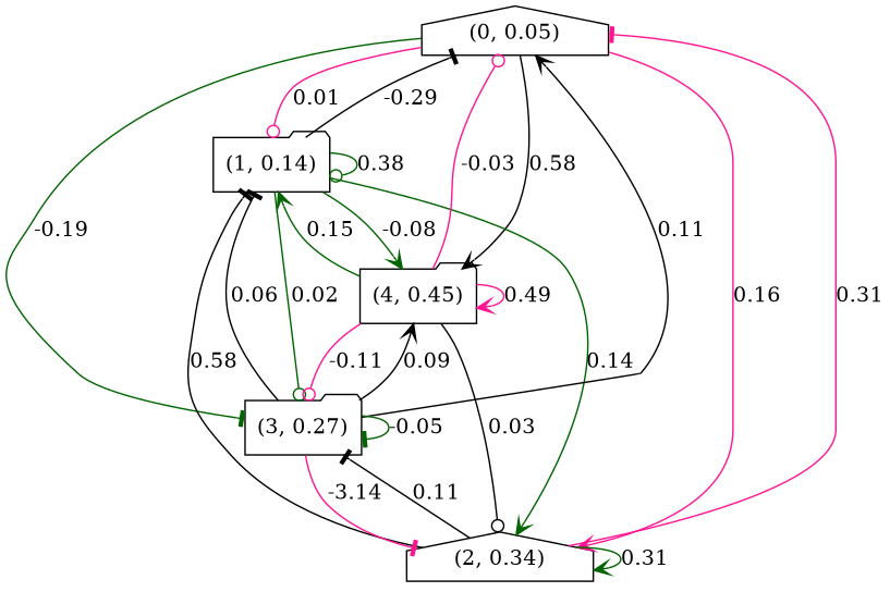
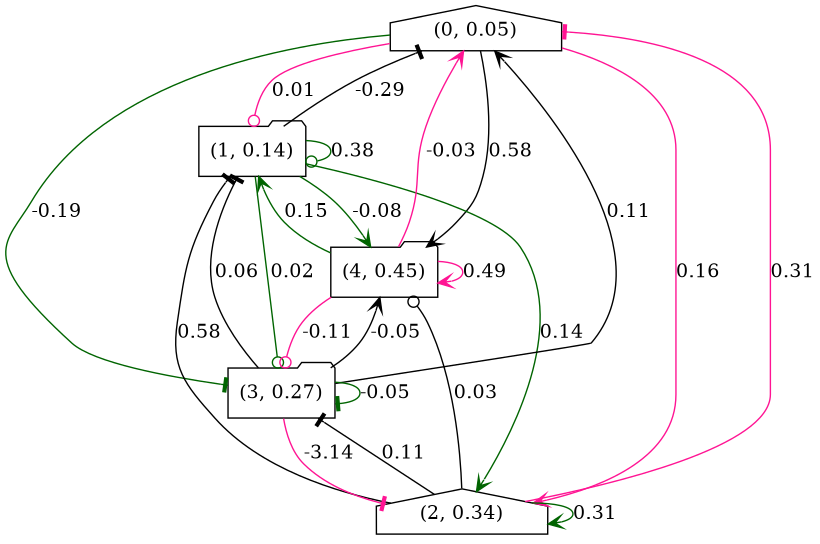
  digraph {
    node [shape=folder]
    edge [arrowhead=vee color=darkgreen]
    n1 [label="(0, 0.05)" shape=house]
    n2 [label="(1, 0.14)"]
    n3 [label="(2, 0.34)" shape=house]
    n4 [label="(3, 0.27)"]
    n5 [label="(4, 0.45)"]
    n1 -> n2 [arrowhead=odot color=deeppink label=0.01]
    n1 -> n3 [color=deeppink label=0.16]
    n1 -> n4 [arrowhead=tee label=-0.19]
    n1 -> n5 [color=black label=0.58]
    n2 -> n1 [arrowhead=tee color=black label=-0.29]
    n2 -> n2 [arrowhead=odot label=0.38]
    n2 -> n3 [label=0.14]
    n2 -> n4 [arrowhead=odot label=0.02]
    n2 -> n5 [label=-0.08]
    n3 -> n1 [arrowhead=tee color=deeppink label=0.31]
    n3 -> n2 [arrowhead=tee color=black label=0.58]
    n3 -> n3 [label=0.31]
    n3 -> n4 [arrowhead=tee color=black label=0.11]
-   n5 -> n3 [arrowhead=odot color=black label=0.03]
+   n3 -> n5 [arrowhead=odot color=black label=0.03]
    n4 -> n1 [color=black label=0.11]
    n4 -> n2 [arrowhead=tee color=black label=0.06]
    n4 -> n3 [arrowhead=tee color=deeppink label=-3.14]
    n4 -> n4 [arrowhead=tee label=-0.05]
-   n4 -> n5 [color=black label=0.09]
-   n5 -> n1 [arrowhead=odot color=deeppink label=-0.03]
+   n4 -> n5 [color=black label=-0.05]
+   n5 -> n1 [color=deeppink label=-0.03]
    n5 -> n2 [label=0.15]
    n5 -> n4 [arrowhead=odot color=deeppink label=-0.11]
    n5 -> n5 [color=deeppink label=0.49]
  }
